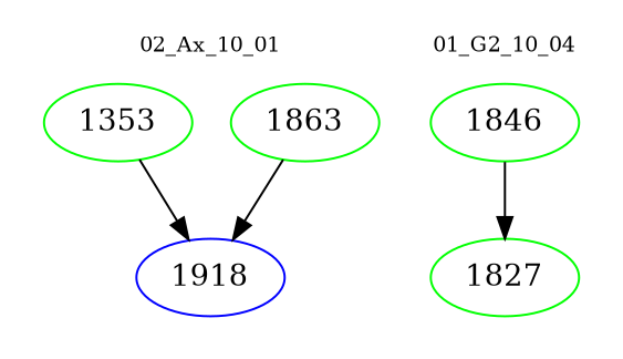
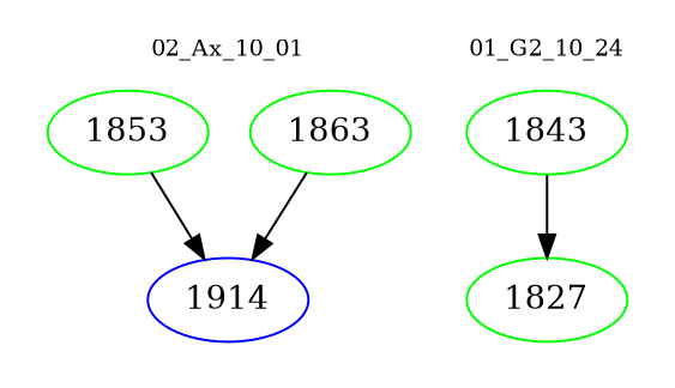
  digraph {
    node [color=green]
    edge [color=black]
    n1 [label=1863]
-   n2 [label=1353]
-   n3 [color=blue label=1918]
-   n4 [label=1846]
+   n2 [label=1853]
+   n3 [color=blue label=1914]
+   n4 [label=1843]
    n5 [label=1827]
    subgraph cluster_1 {
      color=white
      fontsize=10
      label="02_Ax_10_01"
      n1
      n2
      n3
    }
    subgraph cluster_2 {
      color=white
      fontsize=10
-     label="01_G2_10_04"
+     label="01_G2_10_24"
      n4
      n5
    }
    n1 -> n3
    n2 -> n3
    n4 -> n5
  }
